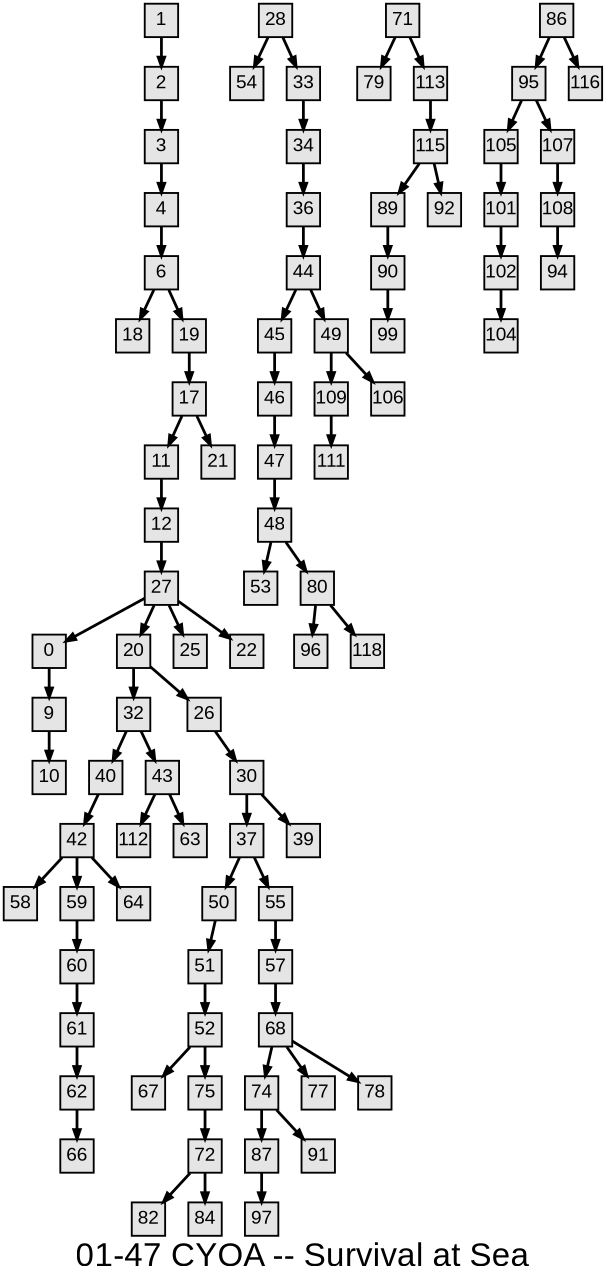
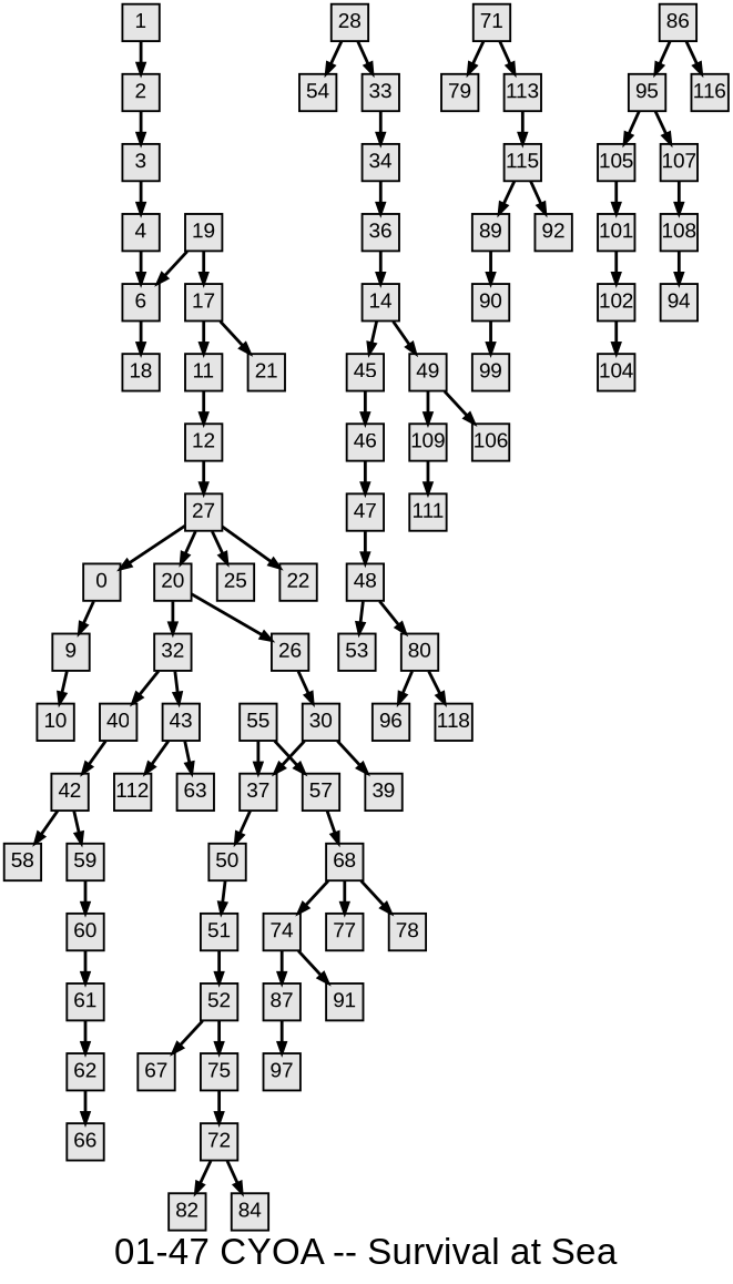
  digraph {
    fontname="Liberation Sans"
    fontsize=36
    label="01-47 CYOA -- Survival at Sea"
    nodesep=0.35
    ordering=out
    rankdir=TB
    ranksep=0.45
    node [fillcolor=grey90 fixedsize=true fontname="Liberation Sans" fontsize=20 labelfloat=true margin="0,0" penwidth=2 regular=true shape=rect style=filled]
    edge [fontname="Liberation Sans" fontsize=12 labelfloat=true penwidth=3]
    1
    2
    3
    4
    6
    18
    19
    17
    11
    21
    n11 [label=0]
    9
    10
    12
    27
    20
    25
    22
    32
    26
    28
    54
    33
    34
    40
    43
    42
    112
    63
    30
    37
    39
    50
    55
    36
    51
    57
    71
    79
    113
    58
    59
-   64
-   44
+   44 [label=14]
    45
    49
    46
    109
    106
    52
    68
    115
    60
    61
    47
    111
    48
    53
    80
    96
    118
    67
    75
    72
    82
    84
    74
    77
    78
    87
    91
    62
    66
    97
    89
    92
    86
    95
    116
    105
    107
    101
    108
    90
    99
    102
    94
    104
    1 -> 2
    2 -> 3
    3 -> 4
    4 -> 6
    6 -> 18
-   6 -> 19
+   19 -> 6
    19 -> 17
    17 -> 11
    17 -> 21
    11 -> 12
    n11 -> 9
    9 -> 10
    12 -> 27
    27 -> n11
    27 -> 20
    27 -> 25
    27 -> 22
    20 -> 32
    20 -> 26
    32 -> 40
    32 -> 43
    26 -> 30
    28 -> 54
    28 -> 33
    33 -> 34
    34 -> 36
    40 -> 42
    43 -> 112
    43 -> 63
    42 -> 58
    42 -> 59
-   42 -> 64
    30 -> 37
    30 -> 39
    37 -> 50
-   37 -> 55
+   55 -> 37
    50 -> 51
    55 -> 57
    36 -> 44
    51 -> 52
    57 -> 68
    71 -> 79
    71 -> 113
    113 -> 115
    59 -> 60
    44 -> 45
    44 -> 49
    45 -> 46
    49 -> 109
    49 -> 106
    46 -> 47
    109 -> 111
    52 -> 67
    52 -> 75
    68 -> 74
    68 -> 77
    68 -> 78
    115 -> 89
    115 -> 92
    60 -> 61
    61 -> 62
    47 -> 48
    48 -> 53
    48 -> 80
    80 -> 96
    80 -> 118
    75 -> 72
    72 -> 82
    72 -> 84
    74 -> 87
    74 -> 91
    87 -> 97
    62 -> 66
    89 -> 90
    86 -> 95
    86 -> 116
    95 -> 105
    95 -> 107
    105 -> 101
    107 -> 108
    101 -> 102
    108 -> 94
    90 -> 99
    102 -> 104
  }
